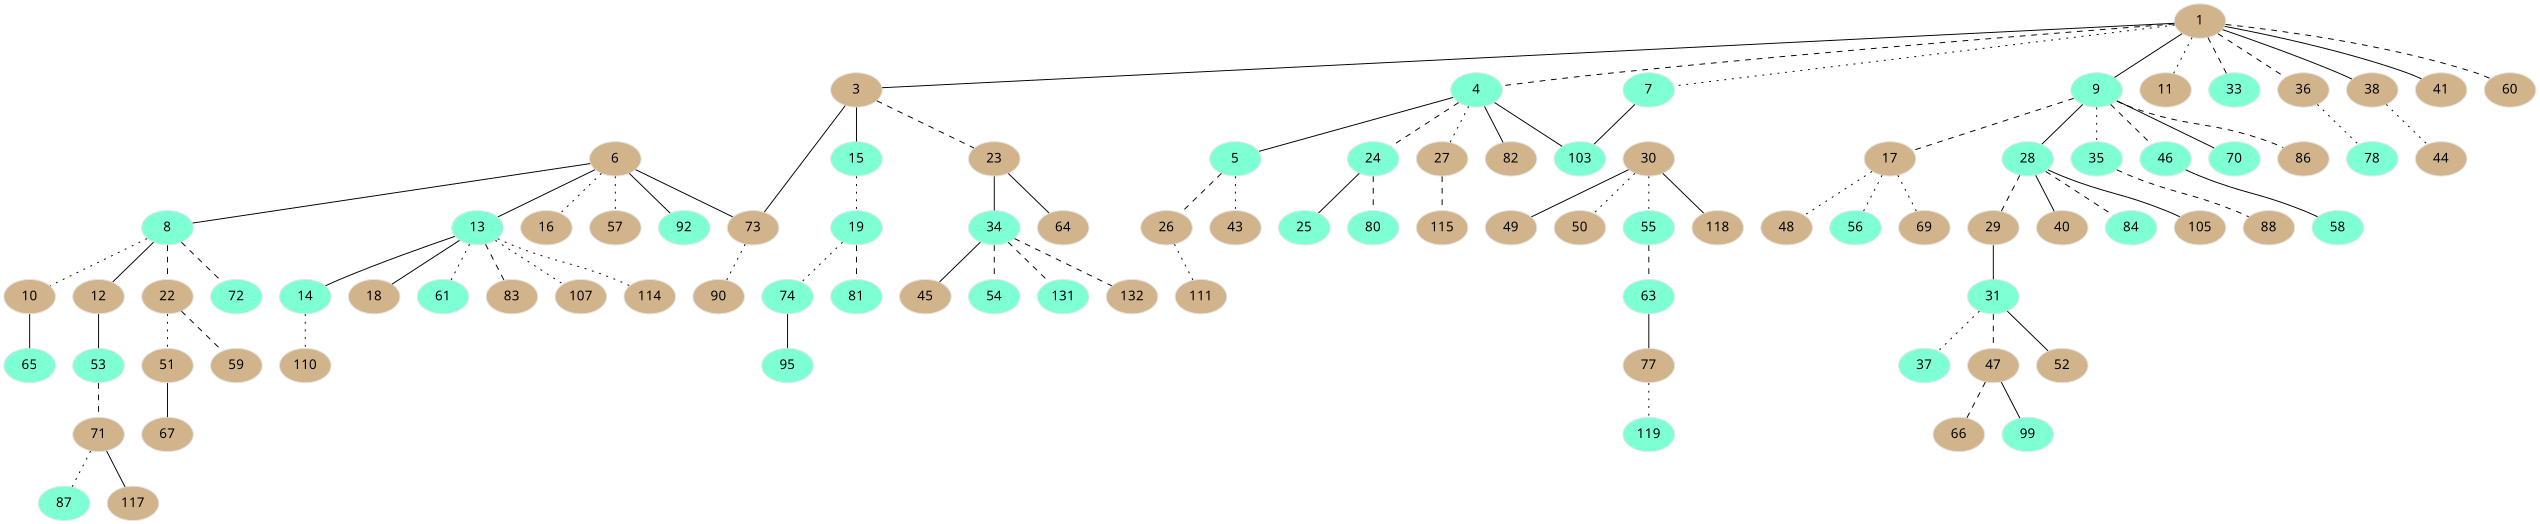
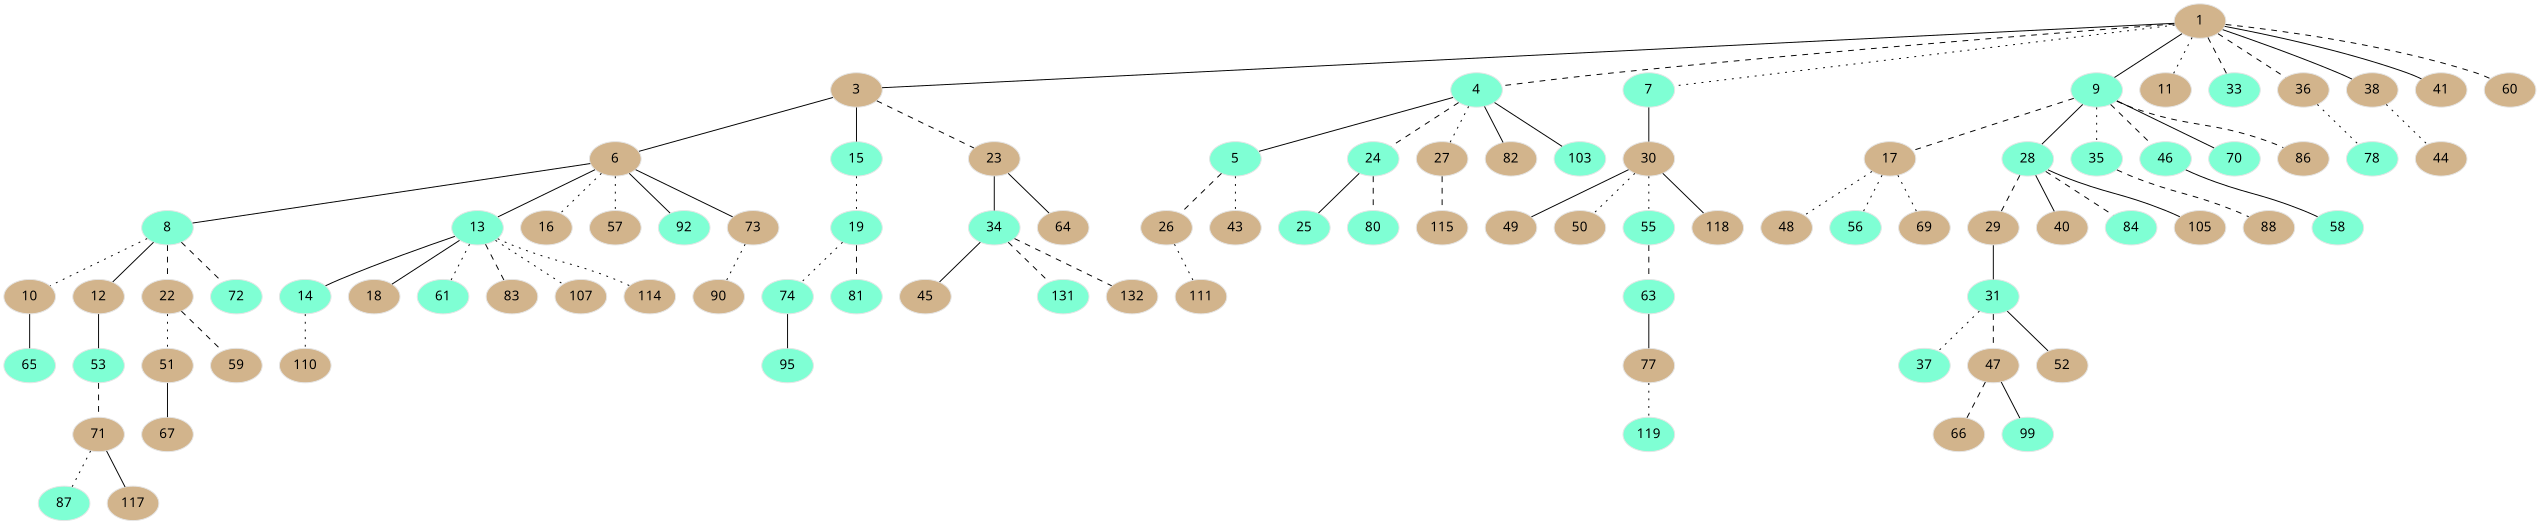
  graph {
    fontname="Noto Sans"
    node [color=gray90 fillcolor=tan fontname="Noto Sans" style=filled]
    edge [fontname="Noto Sans" style=solid]
    1 [super="+2"]
    3
    4 [fillcolor=aquamarine]
    7 [fillcolor=aquamarine]
    9 [fillcolor=aquamarine]
    11
    33 [fillcolor=aquamarine super="+127"]
    36
    38
    41 [super="+108"]
    60 [super="+98+75"]
    6
    15 [fillcolor=aquamarine]
    23
    5 [fillcolor=aquamarine]
    24 [fillcolor=aquamarine]
    27
    82
    103 [fillcolor=aquamarine]
    30 [super="+32"]
    17
    28 [fillcolor=aquamarine super="+39"]
    35 [fillcolor=aquamarine]
    46 [fillcolor=aquamarine]
    70 [fillcolor=aquamarine]
    86
    78 [fillcolor=aquamarine]
    44
    8 [fillcolor=aquamarine]
    13 [fillcolor=aquamarine]
    16 [super="+128"]
    57
    73
    92 [fillcolor=aquamarine super="+123+137"]
    19 [fillcolor=aquamarine super="+20"]
    34 [fillcolor=aquamarine super="+68"]
    64
    26
    43 [super="+106"]
    25 [fillcolor=aquamarine super="+96+85"]
    80 [fillcolor=aquamarine super="+120+102"]
    115 [super="+129"]
    111
    10
    12
    22
    72 [fillcolor=aquamarine]
    14 [fillcolor=aquamarine]
    18
    61 [fillcolor=aquamarine]
    83
    107
    114
    90
    49
    50 [super="+94+62"]
    55 [fillcolor=aquamarine]
    118
    65 [fillcolor=aquamarine]
    53 [fillcolor=aquamarine]
    51
    59
    48
    56 [fillcolor=aquamarine]
    69
    29
    40
    84 [fillcolor=aquamarine super="+136"]
    105
    88
    58 [fillcolor=aquamarine]
    71 [super="+79"]
    110
    74 [fillcolor=aquamarine]
    81 [fillcolor=aquamarine]
    95 [fillcolor=aquamarine super="+113"]
    67 [super="+93"]
    45
-   54 [fillcolor=aquamarine super="+101"]
    131 [fillcolor=aquamarine]
    132
    31 [fillcolor=aquamarine]
    37 [fillcolor=aquamarine]
    47
    52
    63 [fillcolor=aquamarine]
    66
    99 [fillcolor=aquamarine super="+122"]
    87 [fillcolor=aquamarine]
    117 [super="+124"]
    77
    119 [fillcolor=aquamarine]
    1 -- 3
    1 -- 4 [style=dashed]
    1 -- 7 [style=dotted]
    1 -- 9
    1 -- 11 [style=dotted]
    1 -- 33 [style=dashed]
    1 -- 36 [style=dashed]
    1 -- 38
    1 -- 41
    1 -- 60 [style=dashed]
-   3 -- 73
+   3 -- 6
    3 -- 15
    3 -- 23 [style=dashed]
    4 -- 5
    4 -- 24 [style=dashed]
    4 -- 27 [style=dotted]
    4 -- 82
    4 -- 103
-   7 -- 103
+   7 -- 30
    9 -- 17 [style=dashed]
    9 -- 28
    9 -- 35 [style=dotted]
    9 -- 46 [style=dashed]
    9 -- 70
    9 -- 86 [style=dashed]
    36 -- 78 [style=dotted]
    38 -- 44 [style=dotted]
    6 -- 8
    6 -- 13
    6 -- 16 [style=dotted]
    6 -- 57 [style=dotted]
    6 -- 73
    6 -- 92
    15 -- 19 [style=dotted]
    23 -- 34
    23 -- 64
    5 -- 26 [style=dashed]
    5 -- 43 [style=dotted]
    24 -- 25
    24 -- 80 [style=dashed]
    27 -- 115 [style=dashed]
    30 -- 49
    30 -- 50 [style=dotted]
    30 -- 55 [style=dotted]
    30 -- 118
    17 -- 48 [style=dotted]
    17 -- 56 [style=dotted]
    17 -- 69 [style=dotted]
    28 -- 29 [style=dashed]
    28 -- 40
    28 -- 84 [style=dashed]
    28 -- 105
    35 -- 88 [style=dashed]
    46 -- 58
    8 -- 10 [style=dotted]
    8 -- 12
    8 -- 22 [style=dashed]
    8 -- 72 [style=dashed]
    13 -- 14
    13 -- 18
    13 -- 61 [style=dotted]
    13 -- 83 [style=dashed]
    13 -- 107 [style=dotted]
    13 -- 114 [style=dotted]
    73 -- 90 [style=dotted]
    19 -- 74 [style=dotted]
    19 -- 81 [style=dashed]
    34 -- 45
-   34 -- 54 [style=dashed]
    34 -- 131 [style=dashed]
    34 -- 132 [style=dashed]
    26 -- 111 [style=dotted]
    10 -- 65
    12 -- 53
    22 -- 51 [style=dotted]
    22 -- 59 [style=dashed]
    14 -- 110 [style=dotted]
    55 -- 63 [style=dashed]
    53 -- 71 [style=dashed]
    51 -- 67
    29 -- 31
    71 -- 87 [style=dotted]
    71 -- 117
    74 -- 95
    31 -- 37 [style=dotted]
    31 -- 47 [style=dashed]
    31 -- 52
    47 -- 66 [style=dashed]
    47 -- 99
    63 -- 77
    77 -- 119 [style=dotted]
  }
